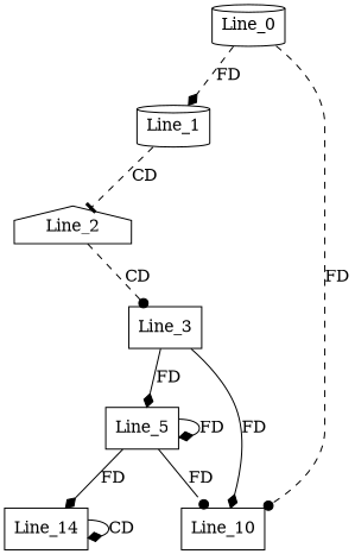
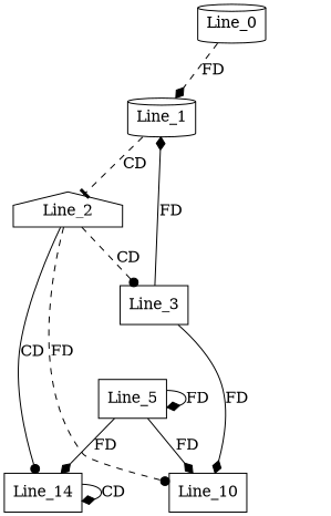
  digraph {
    node [shape=box]
    edge [arrowhead=diamond style=solid]
    Line_0 [shape=cylinder]
    Line_1 [shape=cylinder]
    Line_2 [shape=house]
    Line_3
    Line_10
    Line_14
    Line_5
    Line_0 -> Line_1 [label=FD style=dashed]
    Line_1 -> Line_2 [arrowhead=tee label=CD style=dashed]
    Line_2 -> Line_3 [arrowhead=dot label=CD style=dashed]
-   Line_0 -> Line_10 [arrowhead=dot label=FD style=dashed]
+   Line_2 -> Line_10 [arrowhead=dot label=FD style=dashed]
+   Line_2 -> Line_14 [arrowhead=dot label=CD]
    Line_3 -> Line_10 [label=FD]
-   Line_3 -> Line_5 [label=FD]
+   Line_3 -> Line_1 [label=FD]
    Line_14 -> Line_14 [label=CD]
-   Line_5 -> Line_10 [arrowhead=dot label=FD]
+   Line_5 -> Line_10 [label=FD]
    Line_5 -> Line_14 [label=FD]
    Line_5 -> Line_5 [label=FD]
  }
